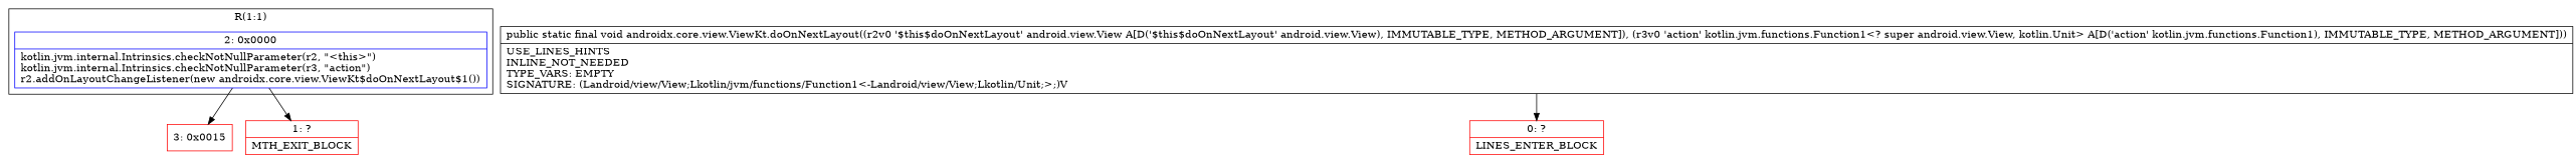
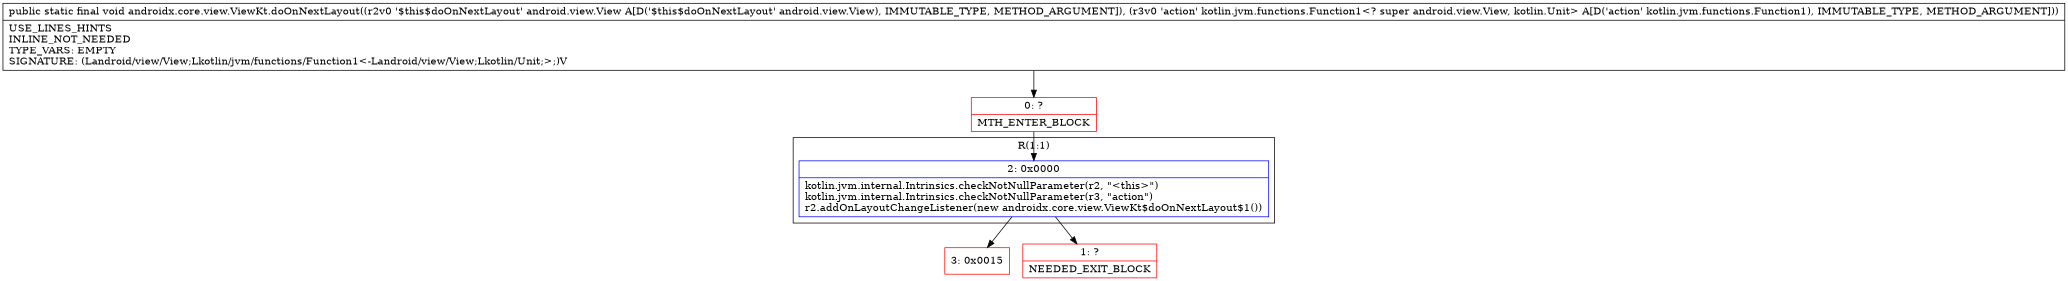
  digraph {
    node [color=red shape=record]
    n1 [color=blue label="{2\:\ 0x0000|kotlin.jvm.internal.Intrinsics.checkNotNullParameter(r2, \"\<this\>\")\lkotlin.jvm.internal.Intrinsics.checkNotNullParameter(r3, \"action\")\lr2.addOnLayoutChangeListener(new androidx.core.view.ViewKt$doOnNextLayout$1())\l}"]
    n2 [label="{3\:\ 0x0015}"]
-   n3 [label="{1\:\ ?|MTH_EXIT_BLOCK\l}"]
-   n4 [label="{0\:\ ?|LINES_ENTER_BLOCK\l}"]
+   n3 [label="{1\:\ ?|NEEDED_EXIT_BLOCK\l}"]
+   n4 [label="{0\:\ ?|MTH_ENTER_BLOCK\l}"]
    n5 [label="{public static final void androidx.core.view.ViewKt.doOnNextLayout((r2v0 '$this$doOnNextLayout' android.view.View A[D('$this$doOnNextLayout' android.view.View), IMMUTABLE_TYPE, METHOD_ARGUMENT]), (r3v0 'action' kotlin.jvm.functions.Function1\<? super android.view.View, kotlin.Unit\> A[D('action' kotlin.jvm.functions.Function1), IMMUTABLE_TYPE, METHOD_ARGUMENT]))  | USE_LINES_HINTS\lINLINE_NOT_NEEDED\lTYPE_VARS: EMPTY\lSIGNATURE: (Landroid\/view\/View;Lkotlin\/jvm\/functions\/Function1\<\-Landroid\/view\/View;Lkotlin\/Unit;\>;)V\l}" color=""]
    subgraph cluster_1 {
      label="R(1:1)"
      n1
    }
    n1 -> n2
    n1 -> n3
+   n4 -> n1
    n5 -> n4
  }
